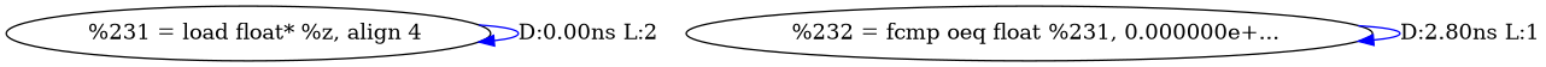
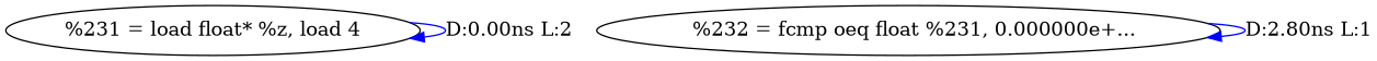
  digraph {
    edge [color=blue]
-   n1 [label="  %231 = load float* %z, align 4"]
+   n1 [label="%231 = load float* %z, load 4"]
    n2 [label="  %232 = fcmp oeq float %231, 0.000000e+..."]
    n1 -> n1 [label="D:0.00ns L:2"]
    n2 -> n2 [label="D:2.80ns L:1"]
  }
